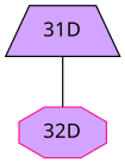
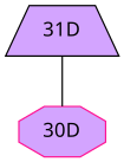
  graph {
    fontname="Noto Sans"
    node [fillcolor="#D3A4FF" style=radial fontname="Noto Sans"]
    "31D" [color=black shape=trapezium]
-   "32D" [color=deeppink shape=octagon]
+   "32D" [color=deeppink shape=octagon label="30D"]
    "31D" -- "32D" [penwidth=1 style=bold fontname="Noto Sans"]
  }
